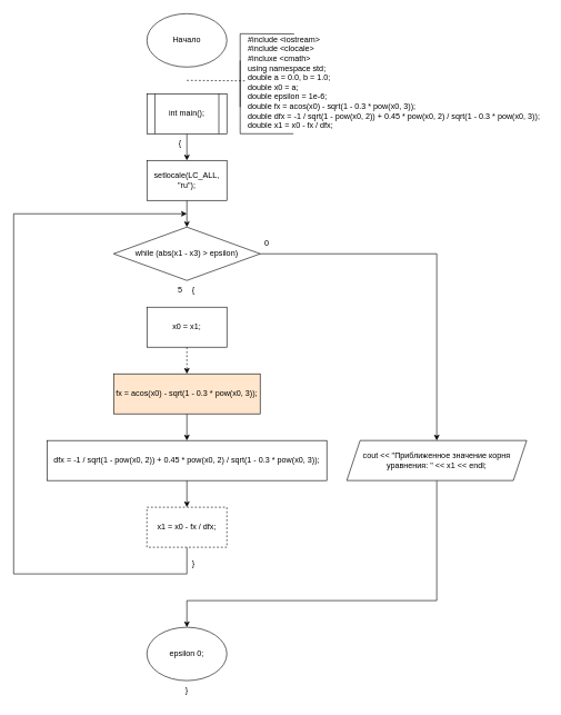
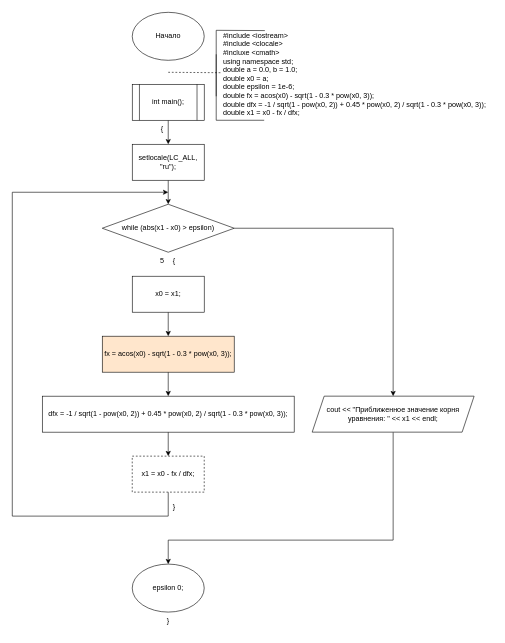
  <mxCell id="0" />
  <mxCell id="1" parent="0" />
  <mxCell id="2" value="Начало" style="ellipse;whiteSpace=wrap;html=1;" parent="1" vertex="1"><mxGeometry x="220" width="120" height="80" as="geometry" y="20" /></mxCell>
  <mxCell id="3" style="edgeStyle=orthogonalEdgeStyle;rounded=0;orthogonalLoop=1;jettySize=auto;html=1;entryX=0.5;entryY=0;entryDx=0;entryDy=0;" parent="1" source="4" target="11" edge="1"><mxGeometry relative="1" as="geometry" /></mxCell>
  <mxCell id="4" value="int main();" style="shape=process;whiteSpace=wrap;html=1;backgroundOutline=1;" parent="1" vertex="1"><mxGeometry x="220" y="140" width="120" height="60" as="geometry" /></mxCell>
  <mxCell id="5" value="" style="endArrow=none;dashed=1;html=1;rounded=0;" parent="1" target="6" edge="1"><mxGeometry width="50" height="50" relative="1" as="geometry"><mxPoint x="280" y="120" as="sourcePoint" /><mxPoint x="370" y="120" as="targetPoint" /></mxGeometry></mxCell>
  <mxCell id="6" value="#include &amp;lt;iostream&amp;gt;&lt;div&gt;#include &amp;lt;clocale&amp;gt;&lt;/div&gt;&lt;div&gt;#incluxe &amp;lt;cmath&amp;gt;&lt;/div&gt;&lt;div&gt;using namespace std;&lt;/div&gt;&lt;div style=&quot;&quot;&gt;&lt;div&gt;double a = 0.0, b = 1.0;&lt;/div&gt;&lt;div&gt;double x0 = a;&lt;/div&gt;&lt;div&gt;double epsilon = 1e-6;&lt;/div&gt;&lt;div&gt;double fx = acos(x0) - sqrt(1 - 0.3 * pow(x0, 3));&lt;/div&gt;&lt;div&gt;double dfx = -1 / sqrt(1 - pow(x0, 2)) + 0.45 * pow(x0, 2) / sqrt(1 - 0.3 * pow(x0, 3));&lt;/div&gt;&lt;div&gt;double x1 = x0 - fx / dfx;&lt;/div&gt;&lt;/div&gt;" style="text;html=1;align=left;verticalAlign=middle;whiteSpace=wrap;rounded=0;" parent="1" vertex="1"><mxGeometry x="370" y="50" width="450" height="145" as="geometry" /></mxCell>
  <mxCell id="7" value="" style="endArrow=none;html=1;rounded=0;" parent="1" edge="1"><mxGeometry width="50" height="50" relative="1" as="geometry"><mxPoint x="360" y="160" as="sourcePoint" /><mxPoint x="360" y="90" as="targetPoint" /></mxGeometry></mxCell>
  <mxCell id="8" value="" style="endArrow=none;html=1;rounded=0;" parent="1" edge="1"><mxGeometry width="50" height="50" relative="1" as="geometry"><mxPoint x="360" y="200" as="sourcePoint" /><mxPoint x="440" y="200" as="targetPoint" /></mxGeometry></mxCell>
  <mxCell id="9" value="" style="endArrow=none;html=1;rounded=0;entryX=0.158;entryY=0.003;entryDx=0;entryDy=0;entryPerimeter=0;" parent="1" target="6" edge="1"><mxGeometry width="50" height="50" relative="1" as="geometry"><mxPoint x="360" y="50" as="sourcePoint" /><mxPoint x="390" y="50" as="targetPoint" /></mxGeometry></mxCell>
  <mxCell id="10" style="edgeStyle=orthogonalEdgeStyle;rounded=0;orthogonalLoop=1;jettySize=auto;html=1;entryX=0.5;entryY=0;entryDx=0;entryDy=0;" parent="1" source="11" target="15" edge="1"><mxGeometry relative="1" as="geometry" /></mxCell>
  <mxCell id="11" value="setlocale(LC_ALL, &quot;ru&quot;);" style="rounded=0;whiteSpace=wrap;html=1;" parent="1" vertex="1"><mxGeometry x="220" y="240" width="120" height="60" as="geometry" /></mxCell>
  <mxCell id="12" value="{" style="text;html=1;align=center;verticalAlign=middle;whiteSpace=wrap;rounded=0;" parent="1" vertex="1"><mxGeometry x="260" y="200" width="20" height="30" as="geometry" /></mxCell>
  <mxCell id="13" value="" style="endArrow=none;html=1;rounded=0;" parent="1" edge="1"><mxGeometry width="50" height="50" relative="1" as="geometry"><mxPoint x="360" y="200" as="sourcePoint" /><mxPoint x="360" y="50" as="targetPoint" /></mxGeometry></mxCell>
  <mxCell id="14" style="edgeStyle=orthogonalEdgeStyle;rounded=0;orthogonalLoop=1;jettySize=auto;html=1;entryX=0.5;entryY=0;entryDx=0;entryDy=0;" parent="1" source="15" target="29" edge="1"><mxGeometry relative="1" as="geometry" /></mxCell>
- <mxCell id="15" value="while (abs(x1 - x3) &amp;gt; epsilon)" style="rhombus;whiteSpace=wrap;html=1;" parent="1" vertex="1"><mxGeometry x="170" y="340" width="220" height="80" as="geometry" /></mxCell>
- <mxCell id="16" style="edgeStyle=orthogonalEdgeStyle;rounded=0;orthogonalLoop=1;jettySize=auto;html=1;entryX=0.5;entryY=0;entryDx=0;entryDy=0;dashed=1;" parent="1" source="17" target="19" edge="1"><mxGeometry relative="1" as="geometry" /></mxCell>
+ <mxCell id="15" value="while (abs(x1 - x0) &amp;gt; epsilon)" style="rhombus;whiteSpace=wrap;html=1;" parent="1" vertex="1"><mxGeometry x="170" y="340" width="220" height="80" as="geometry" /></mxCell>
+ <mxCell id="16" style="edgeStyle=orthogonalEdgeStyle;rounded=0;orthogonalLoop=1;jettySize=auto;html=1;entryX=0.5;entryY=0;entryDx=0;entryDy=0;" parent="1" source="17" target="19" edge="1"><mxGeometry relative="1" as="geometry" /></mxCell>
  <mxCell id="17" value="x0 = x1;" style="rounded=0;whiteSpace=wrap;html=1;" parent="1" vertex="1"><mxGeometry x="220" y="460" width="120" height="60" as="geometry" /></mxCell>
  <mxCell id="18" style="edgeStyle=orthogonalEdgeStyle;rounded=0;orthogonalLoop=1;jettySize=auto;html=1;entryX=0.5;entryY=0;entryDx=0;entryDy=0;" parent="1" source="19" target="21" edge="1"><mxGeometry relative="1" as="geometry" /></mxCell>
  <mxCell id="19" value="fx = acos(x0) - sqrt(1 - 0.3 * pow(x0, 3));" style="rounded=0;whiteSpace=wrap;html=1;fillColor=#ffe6cc;" parent="1" vertex="1"><mxGeometry x="170" y="560" width="220" height="60" as="geometry" /></mxCell>
  <mxCell id="20" style="edgeStyle=orthogonalEdgeStyle;rounded=0;orthogonalLoop=1;jettySize=auto;html=1;entryX=0.5;entryY=0;entryDx=0;entryDy=0;" parent="1" source="21" target="23" edge="1"><mxGeometry relative="1" as="geometry" /></mxCell>
  <mxCell id="21" value="dfx = -1 / sqrt(1 - pow(x0, 2)) + 0.45 * pow(x0, 2) / sqrt(1 - 0.3 * pow(x0, 3));" style="rounded=0;whiteSpace=wrap;html=1;" parent="1" vertex="1"><mxGeometry x="70" y="660" width="420" height="60" as="geometry" /></mxCell>
  <mxCell id="22" style="edgeStyle=orthogonalEdgeStyle;rounded=0;orthogonalLoop=1;jettySize=auto;html=1;" parent="1" source="23" edge="1"><mxGeometry relative="1" as="geometry"><Array as="points"><mxPoint x="280" y="860" /><mxPoint x="20" y="860" /><mxPoint x="20" y="320" /></Array><mxPoint x="280" y="320" as="targetPoint" /></mxGeometry></mxCell>
  <mxCell id="23" value="x1 = x0 - fx / dfx;" style="rounded=0;whiteSpace=wrap;html=1;dashed=1;" parent="1" vertex="1"><mxGeometry x="220" y="760" width="120" height="60" as="geometry" /></mxCell>
  <mxCell id="24" value="{" style="text;html=1;align=center;verticalAlign=middle;whiteSpace=wrap;rounded=0;" parent="1" vertex="1"><mxGeometry x="280" y="420" width="20" height="30" as="geometry" /></mxCell>
  <mxCell id="25" value="}" style="text;html=1;align=center;verticalAlign=middle;whiteSpace=wrap;rounded=0;" parent="1" vertex="1"><mxGeometry x="280" y="830" width="20" height="30" as="geometry" /></mxCell>
  <mxCell id="26" value="5" style="text;html=1;align=center;verticalAlign=middle;whiteSpace=wrap;rounded=0;" parent="1" vertex="1"><mxGeometry x="260" y="420" width="20" height="30" as="geometry" /></mxCell>
- <mxCell id="27" value="0" style="text;html=1;align=center;verticalAlign=middle;whiteSpace=wrap;rounded=0;" parent="1" vertex="1"><mxGeometry x="390" y="350" width="20" height="30" as="geometry" /></mxCell>
  <mxCell id="28" style="edgeStyle=orthogonalEdgeStyle;rounded=0;orthogonalLoop=1;jettySize=auto;html=1;entryX=0.5;entryY=0;entryDx=0;entryDy=0;" parent="1" source="29" target="30" edge="1"><mxGeometry relative="1" as="geometry"><Array as="points"><mxPoint x="655" y="900" /><mxPoint x="280" y="900" /></Array></mxGeometry></mxCell>
  <mxCell id="29" value="cout &lt;&lt; &quot;Приближенное значение корня уравнения: &quot; &lt;&lt; x1 &lt;&lt; endl;" style="shape=parallelogram;perimeter=parallelogramPerimeter;whiteSpace=wrap;html=1;fixedSize=1;" parent="1" vertex="1"><mxGeometry x="520" y="660" width="270" height="60" as="geometry" /></mxCell>
  <mxCell id="30" value="epsilon 0;" style="ellipse;whiteSpace=wrap;html=1;" parent="1" vertex="1"><mxGeometry x="220" y="940" width="120" height="80" as="geometry" /></mxCell>
  <mxCell id="31" value="}" style="text;html=1;align=center;verticalAlign=middle;whiteSpace=wrap;rounded=0;" vertex="1" parent="1"><mxGeometry x="270" y="1020" width="20" height="30" as="geometry" /></mxCell>
